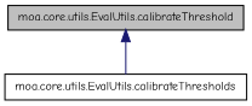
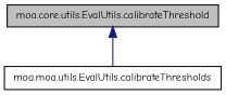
  digraph {
    rankdir=TB
    fontname="Comic Neue"
    node [color=black fontname="Comic Neue" fontsize=10 shape=record style=filled]
    n1 [fillcolor=grey75 fontcolor=black height=0.2 label="moa.core.utils.EvalUtils.calibrateThreshold" width=0.4]
-   n2 [fillcolor=white height=0.2 label="moa.core.utils.EvalUtils.calibrateThresholds" width=0.4]
+   n2 [fillcolor=white height=0.2 label="moa.moa.utils.EvalUtils.calibrateThresholds" width=0.4]
    n1 -> n2 [color=midnightblue dir=back fontname="Comic Neue" fontsize=10 labelfontname=Helvetica labelfontsize=10 style=solid]
  }
